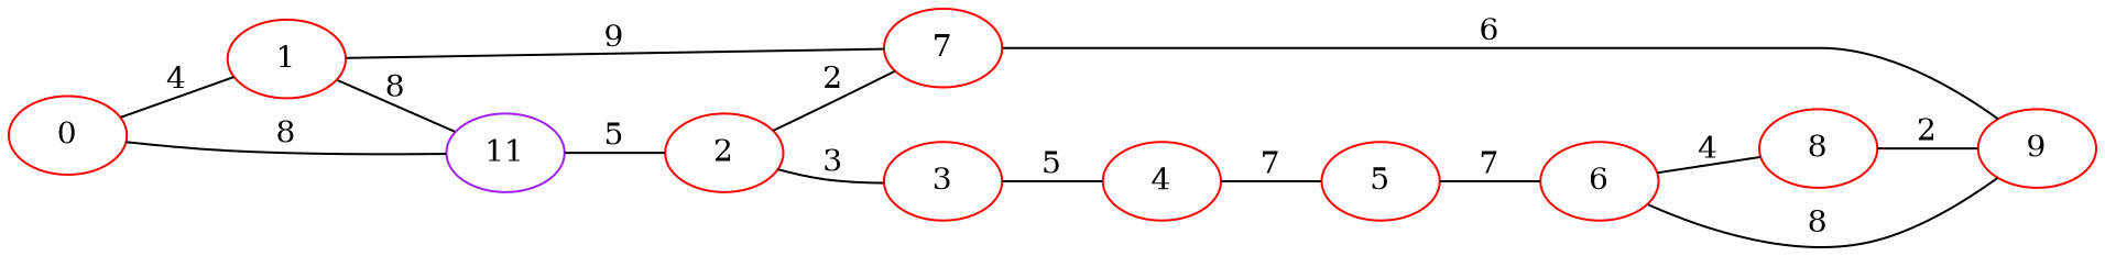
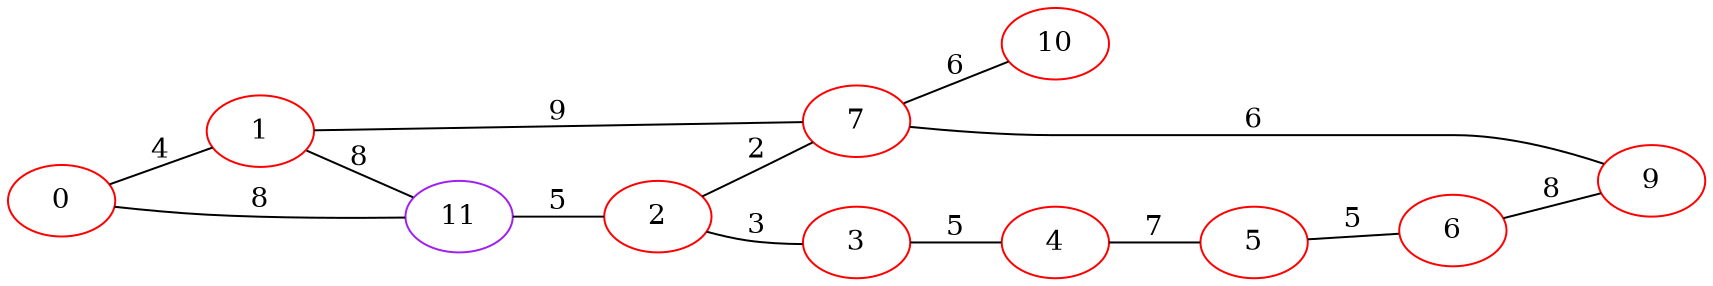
  graph {
    rankdir=LR
    node [color=red weight=1]
    0
    1
    11 [color=purple weight=4]
    7
    2
    3
    9
+   10
    4
    5
    6
-   8
    0 -- 1 [label=4]
    0 -- 11 [label=8]
    1 -- 11 [label=8]
    1 -- 7 [label=9]
    11 -- 2 [label=5]
    7 -- 9 [label=6]
+   7 -- 10 [label=6]
    2 -- 7 [label=2]
    2 -- 3 [label=3]
    3 -- 4 [label=5]
    4 -- 5 [label=7]
-   5 -- 6 [label=7]
+   5 -- 6 [label=5]
    6 -- 9 [label=8]
-   6 -- 8 [label=4]
-   8 -- 9 [label=2]
  }
